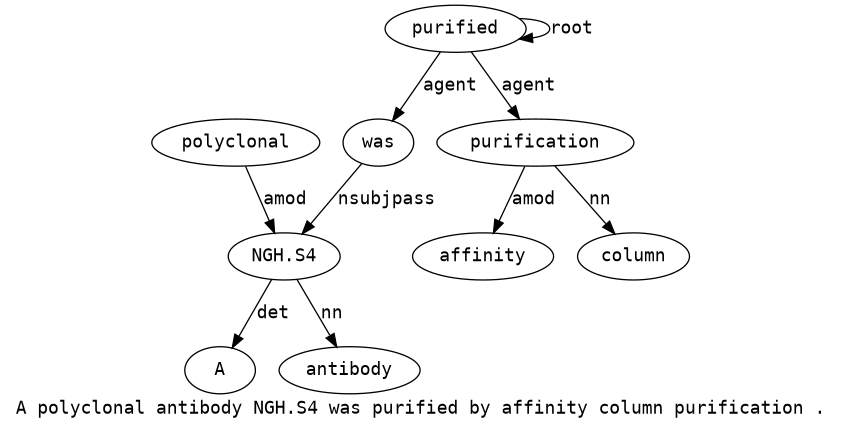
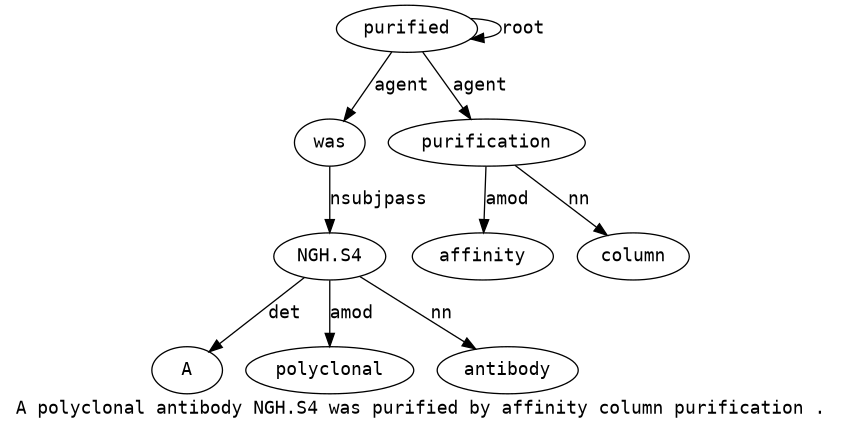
  digraph {
    fontname="DejaVu Sans Mono"
    label="A polyclonal antibody NGH.S4 was purified by affinity column purification ."
    node [fillcolor=white fontname="DejaVu Sans Mono" style=filled]
    edge [fontname="DejaVu Sans Mono"]
    n1 [label="NGH.S4"]
    n2 [label=A]
    n3 [label=polyclonal]
    n4 [label=antibody]
    n5 [label=purified]
    n6 [label=was]
    n7 [label=purification]
    n8 [label=affinity]
    n9 [label=column]
    n1 -> n2 [label=det]
-   n3 -> n1 [label=amod]
+   n1 -> n3 [label=amod]
    n1 -> n4 [label=nn]
    n5 -> n5 [label=root]
    n5 -> n6 [label=agent]
    n5 -> n7 [label=agent]
    n6 -> n1 [label=nsubjpass]
    n7 -> n8 [label=amod]
    n7 -> n9 [label=nn]
  }
